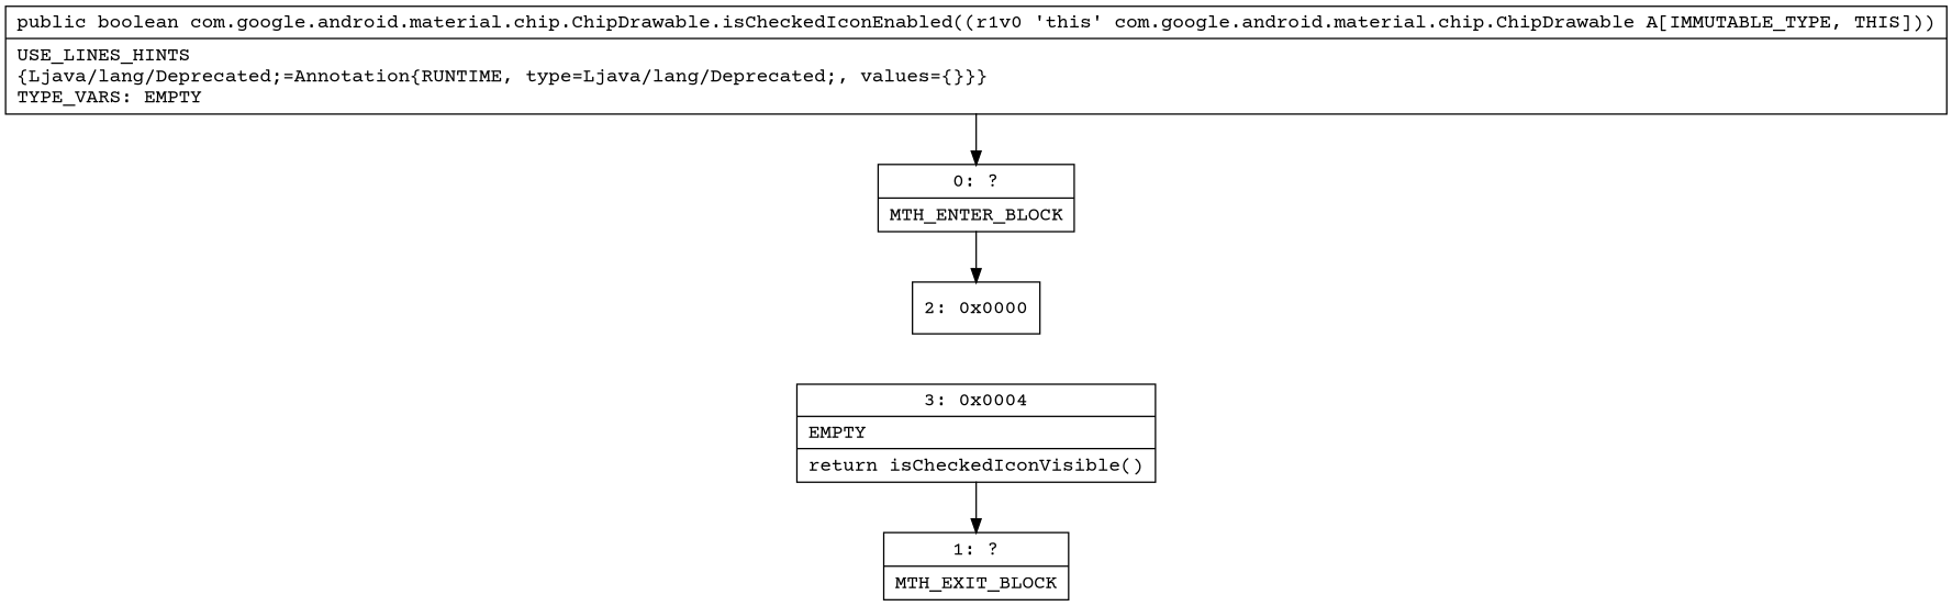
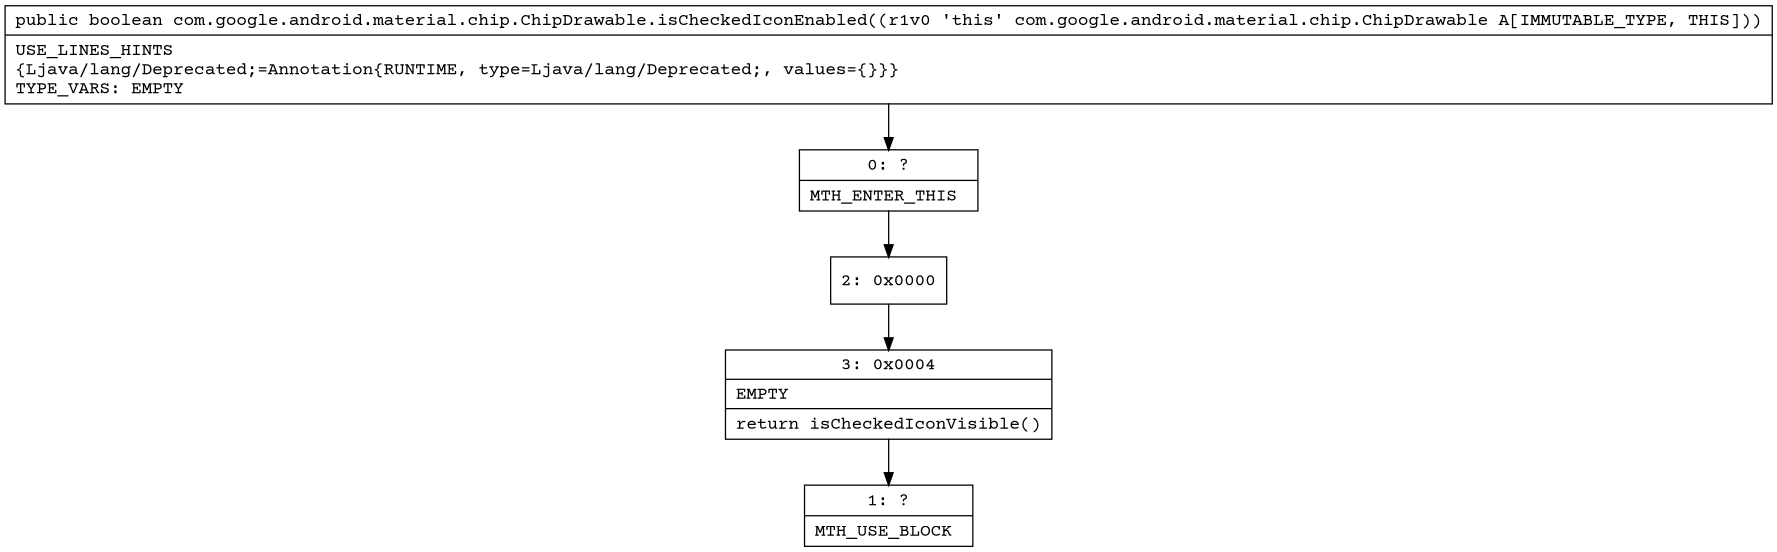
  digraph {
    fontname="Courier Prime"
    node [fontname="Courier Prime" shape=record]
    edge [fontname="Courier Prime"]
-   n1 [label="{0\:\ ?|MTH_ENTER_BLOCK\l}"]
+   n1 [label="{0\:\ ?|MTH_ENTER_THIS\l}"]
    n2 [label="{2\:\ 0x0000}"]
    n3 [label="{3\:\ 0x0004|EMPTY\l|return isCheckedIconVisible()\l}"]
-   n4 [label="{1\:\ ?|MTH_EXIT_BLOCK\l}"]
+   n4 [label="{1\:\ ?|MTH_USE_BLOCK\l}"]
    n5 [label="{public boolean com.google.android.material.chip.ChipDrawable.isCheckedIconEnabled((r1v0 'this' com.google.android.material.chip.ChipDrawable A[IMMUTABLE_TYPE, THIS]))  | USE_LINES_HINTS\l\{Ljava\/lang\/Deprecated;=Annotation\{RUNTIME, type=Ljava\/lang\/Deprecated;, values=\{\}\}\}\lTYPE_VARS: EMPTY\l}"]
    n1 -> n2
+   n2 -> n3
    n3 -> n4
    n5 -> n1
  }
